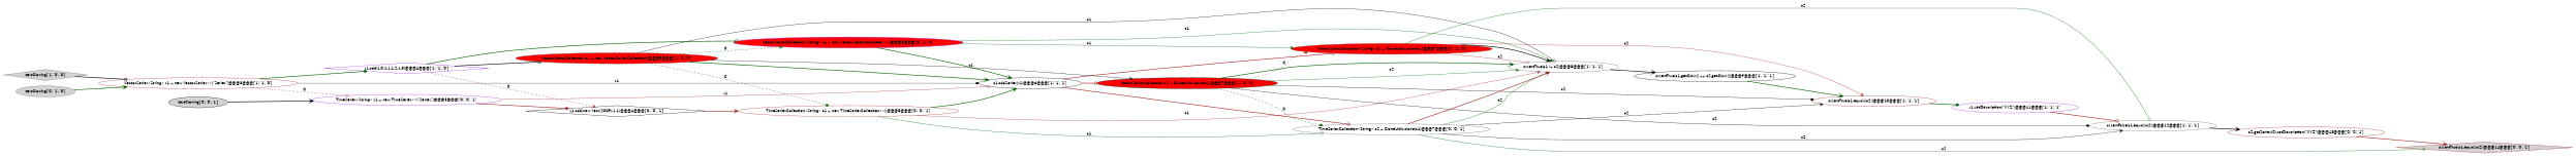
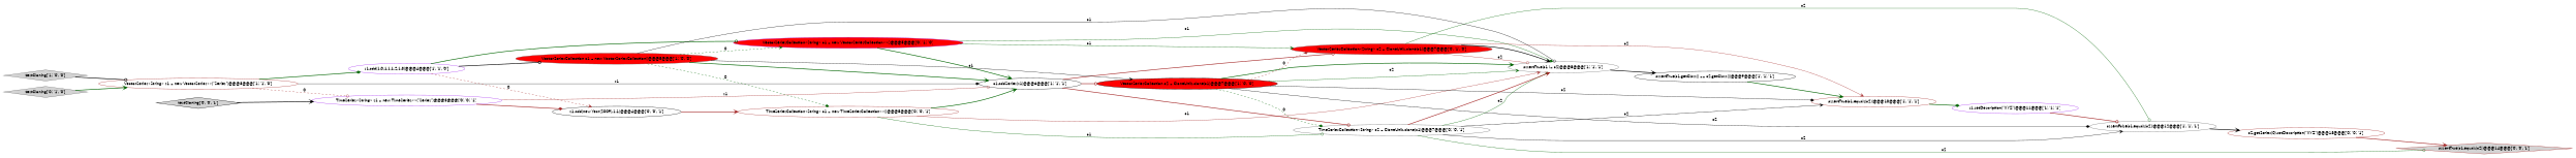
  digraph {
    fontname=Lato
    rankdir=LR
    node [color=gray40 fillcolor=white fontname=Lato shape=ellipse style=filled]
    edge [arrowhead=vee color=darkgreen fontname=Lato style=bold]
    n1 [fillcolor=lightgray label="testCloning['1', '0', '0']" shape=diamond]
    n2 [color=brown label="VectorSeries<String> s1 = new VectorSeries<>(\"Series\")@@@3@@@['1', '1', '0']"]
-   n3 [color=purple label="s1.add(1.0,1.1,1.2,1.3)@@@4@@@['1', '1', '0']" shape=diamond]
+   n3 [color=purple label="s1.add(1.0,1.1,1.2,1.3)@@@4@@@['1', '1', '0']"]
    n4 [color=purple label="TimeSeries<String> s1 = new TimeSeries<>(\"Series\")@@@3@@@['0', '0', '1']"]
    n5 [color=black label="c1.addSeries(s1)@@@6@@@['1', '1', '1']"]
    n6 [color=black label="assertTrue(c1.getClass() == c2.getClass())@@@9@@@['1', '1', '1']"]
    n7 [color=brown label="assertTrue(c1.equals(c2))@@@10@@@['1', '1', '1']"]
    n8 [color=purple label="s1.setDescription(\"XYZ\")@@@11@@@['1', '1', '1']"]
    n9 [fillcolor=red label="VectorSeriesCollection<String> c2 = CloneUtils.clone(c1)@@@7@@@['0', '1', '0']"]
    n10 [label="assertFalse(c1.equals(c2))@@@12@@@['1', '1', '1']"]
    n11 [label="assertTrue(c1 != c2)@@@8@@@['1', '1', '1']"]
    n12 [color=brown label="c2.getSeries(0).setDescription(\"XYZ\")@@@13@@@['0', '0', '1']"]
-   n13 [color=black label="s1.add(new Year(2009),1.1)@@@4@@@['0', '0', '1']" shape=diamond]
+   n13 [color=black label="s1.add(new Year(2009),1.1)@@@4@@@['0', '0', '1']"]
    n14 [color=purple fillcolor=red label="VectorSeriesCollection<String> c1 = new VectorSeriesCollection<>()@@@5@@@['0', '1', '0']"]
    n15 [fillcolor=red label="VectorSeriesCollection c1 = new VectorSeriesCollection()@@@5@@@['1', '0', '0']"]
    n16 [color=brown label="TimeSeriesCollection<String> c1 = new TimeSeriesCollection<>()@@@5@@@['0', '0', '1']"]
    n17 [color=black fillcolor=red label="VectorSeriesCollection c2 = CloneUtils.clone(c1)@@@7@@@['1', '0', '0']"]
    n18 [color=brown fillcolor=lightgray label="assertTrue(c1.equals(c2))@@@14@@@['0', '0', '1']" shape=diamond]
-   n19 [color=black fillcolor=lightgray label="testCloning['0', '0', '1']"]
+   n19 [color=black fillcolor=lightgray label="testCloning['0', '0', '1']" shape=diamond]
    n20 [label="TimeSeriesCollection<String> c2 = CloneUtils.clone(c1)@@@7@@@['0', '0', '1']"]
-   n21 [fillcolor=lightgray label="testCloning['0', '1', '0']"]
+   n21 [fillcolor=lightgray label="testCloning['0', '1', '0']" shape=diamond]
    n1 -> n2 [arrowhead=odot color=black]
    n2 -> n3 [arrowhead=diamond]
    n2 -> n4 [arrowhead=odot color=brown label=0 style=dashed]
    n2 -> n5 [arrowhead=diamond color=black label=s1 style=solid]
    n3 -> n13 [color=brown label=0 style=dashed]
    n3 -> n14 [arrowhead=odot]
    n3 -> n15 [arrowhead=odot color=black]
    n4 -> n5 [arrowhead=odot color=brown label=s1 style=solid]
    n4 -> n13 [arrowhead=diamond color=brown]
    n5 -> n9 [arrowhead=odot color=brown]
    n5 -> n17 [arrowhead=odot color=brown]
    n5 -> n20 [arrowhead=odot color=brown]
    n6 -> n7
    n7 -> n8 [arrowhead=diamond]
    n8 -> n10 [arrowhead=odot color=brown]
    n9 -> n7 [color=brown label=c2 style=solid]
    n9 -> n10 [arrowhead=odot label=c2 style=solid]
    n9 -> n11 [color=black]
    n9 -> n11 [arrowhead=odot color=brown label=c2 style=solid]
    n10 -> n12 [color=black]
    n11 -> n6 [color=black]
    n12 -> n18 [color=brown]
    n13 -> n16 [color=brown]
    n14 -> n5
    n14 -> n9 [label=c1 style=solid]
    n14 -> n11 [arrowhead=diamond label=c1 style=solid]
    n15 -> n5
    n15 -> n11 [arrowhead=odot color=black label=c1 style=solid]
    n15 -> n14 [label=0 style=dashed]
    n15 -> n16 [arrowhead=diamond label=0 style=dashed]
    n15 -> n17 [color=black label=c1 style=solid]
    n16 -> n5
    n16 -> n11 [color=brown label=c1 style=solid]
    n16 -> n20 [arrowhead=odot label=c1 style=solid]
    n17 -> n7 [arrowhead=diamond color=black label=c2 style=solid]
    n17 -> n9 [arrowhead=diamond color=brown label=0 style=dashed]
    n17 -> n10 [arrowhead=diamond color=black label=c2 style=solid]
    n17 -> n11 [label=c2 style=solid]
    n17 -> n11
    n17 -> n20 [arrowhead=diamond label=0 style=dashed]
    n19 -> n4 [color=black]
    n20 -> n7 [color=black label=c2 style=solid]
    n20 -> n10 [color=black label=c2 style=solid]
    n20 -> n11 [arrowhead=diamond label=c2 style=solid]
    n20 -> n11 [color=brown]
    n20 -> n18 [arrowhead=odot label=c2 style=solid]
    n21 -> n2
  }
